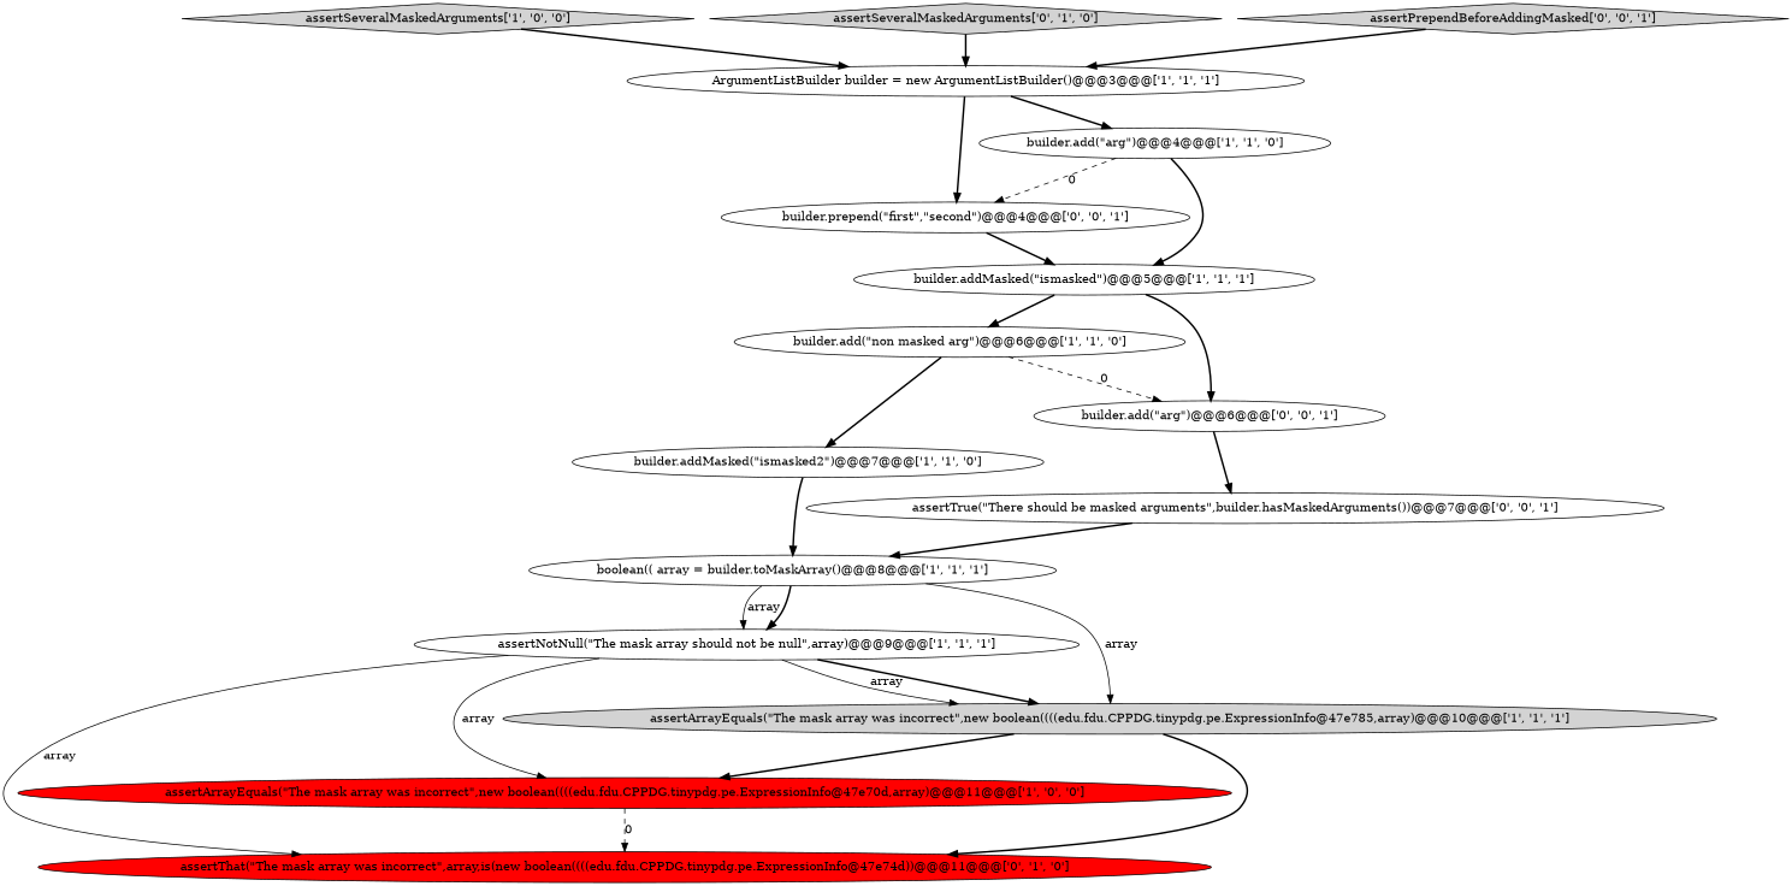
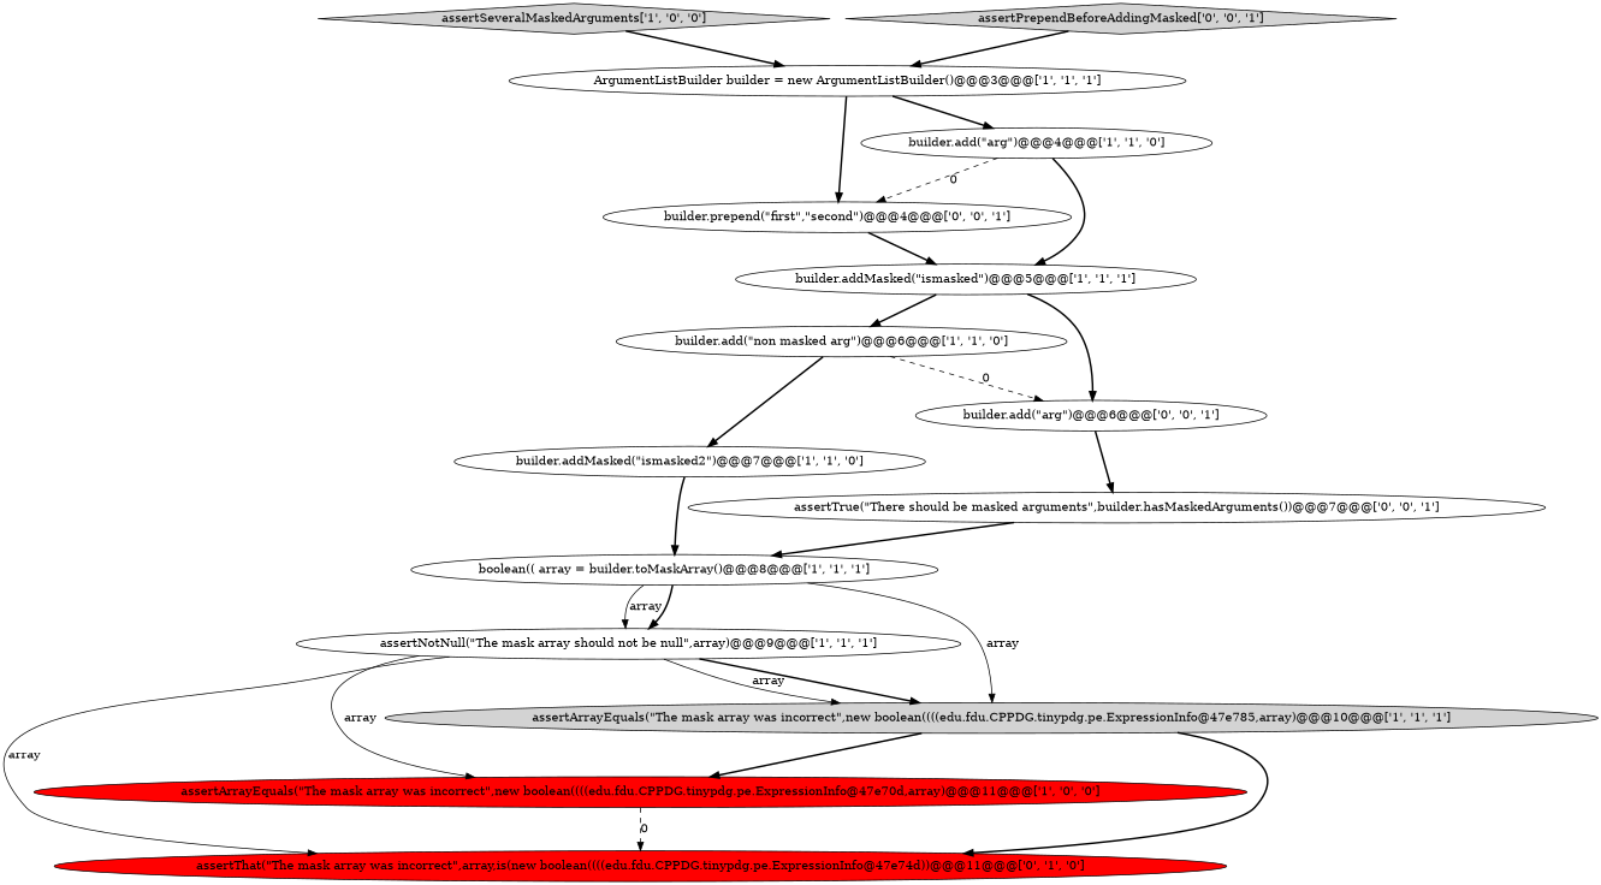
  digraph {
    node [fillcolor=white shape=ellipse style=filled]
    edge [style=bold]
    n1 [label="builder.add(\"non masked arg\")@@@6@@@['1', '1', '0']"]
    n2 [label="builder.addMasked(\"ismasked2\")@@@7@@@['1', '1', '0']"]
    n3 [label="builder.add(\"arg\")@@@6@@@['0', '0', '1']"]
    n4 [label="ArgumentListBuilder builder = new ArgumentListBuilder()@@@3@@@['1', '1', '1']"]
    n5 [label="builder.prepend(\"first\",\"second\")@@@4@@@['0', '0', '1']"]
    n6 [label="builder.add(\"arg\")@@@4@@@['1', '1', '0']"]
    n7 [label="builder.addMasked(\"ismasked\")@@@5@@@['1', '1', '1']"]
    n8 [label="boolean(( array = builder.toMaskArray()@@@8@@@['1', '1', '1']"]
    n9 [label="assertNotNull(\"The mask array should not be null\",array)@@@9@@@['1', '1', '1']"]
    n10 [fillcolor=lightgray label="assertArrayEquals(\"The mask array was incorrect\",new boolean((((edu.fdu.CPPDG.tinypdg.pe.ExpressionInfo@47e785,array)@@@10@@@['1', '1', '1']"]
    n11 [fillcolor=lightgray label="assertSeveralMaskedArguments['1', '0', '0']" shape=diamond]
    n12 [fillcolor=red label="assertThat(\"The mask array was incorrect\",array,is(new boolean((((edu.fdu.CPPDG.tinypdg.pe.ExpressionInfo@47e74d))@@@11@@@['0', '1', '0']"]
    n13 [fillcolor=red label="assertArrayEquals(\"The mask array was incorrect\",new boolean((((edu.fdu.CPPDG.tinypdg.pe.ExpressionInfo@47e70d,array)@@@11@@@['1', '0', '0']"]
-   n14 [fillcolor=lightgray label="assertSeveralMaskedArguments['0', '1', '0']" shape=diamond]
    n15 [label="assertTrue(\"There should be masked arguments\",builder.hasMaskedArguments())@@@7@@@['0', '0', '1']"]
    n16 [fillcolor=lightgray label="assertPrependBeforeAddingMasked['0', '0', '1']" shape=diamond]
    n1 -> n2
    n1 -> n3 [label=0 style=dashed]
    n2 -> n8
    n3 -> n15
    n4 -> n5
    n4 -> n6
    n5 -> n7
    n6 -> n5 [label=0 style=dashed]
    n6 -> n7
    n7 -> n1
    n7 -> n3
    n8 -> n9 [label=array style=solid]
    n8 -> n9
    n8 -> n10 [label=array style=solid]
    n9 -> n10
    n9 -> n10 [label=array style=solid]
    n9 -> n12 [label=array style=solid]
    n9 -> n13 [label=array style=solid]
    n10 -> n12
    n10 -> n13
    n11 -> n4
    n13 -> n12 [label=0 style=dashed]
-   n14 -> n4
    n15 -> n8
    n16 -> n4
  }
